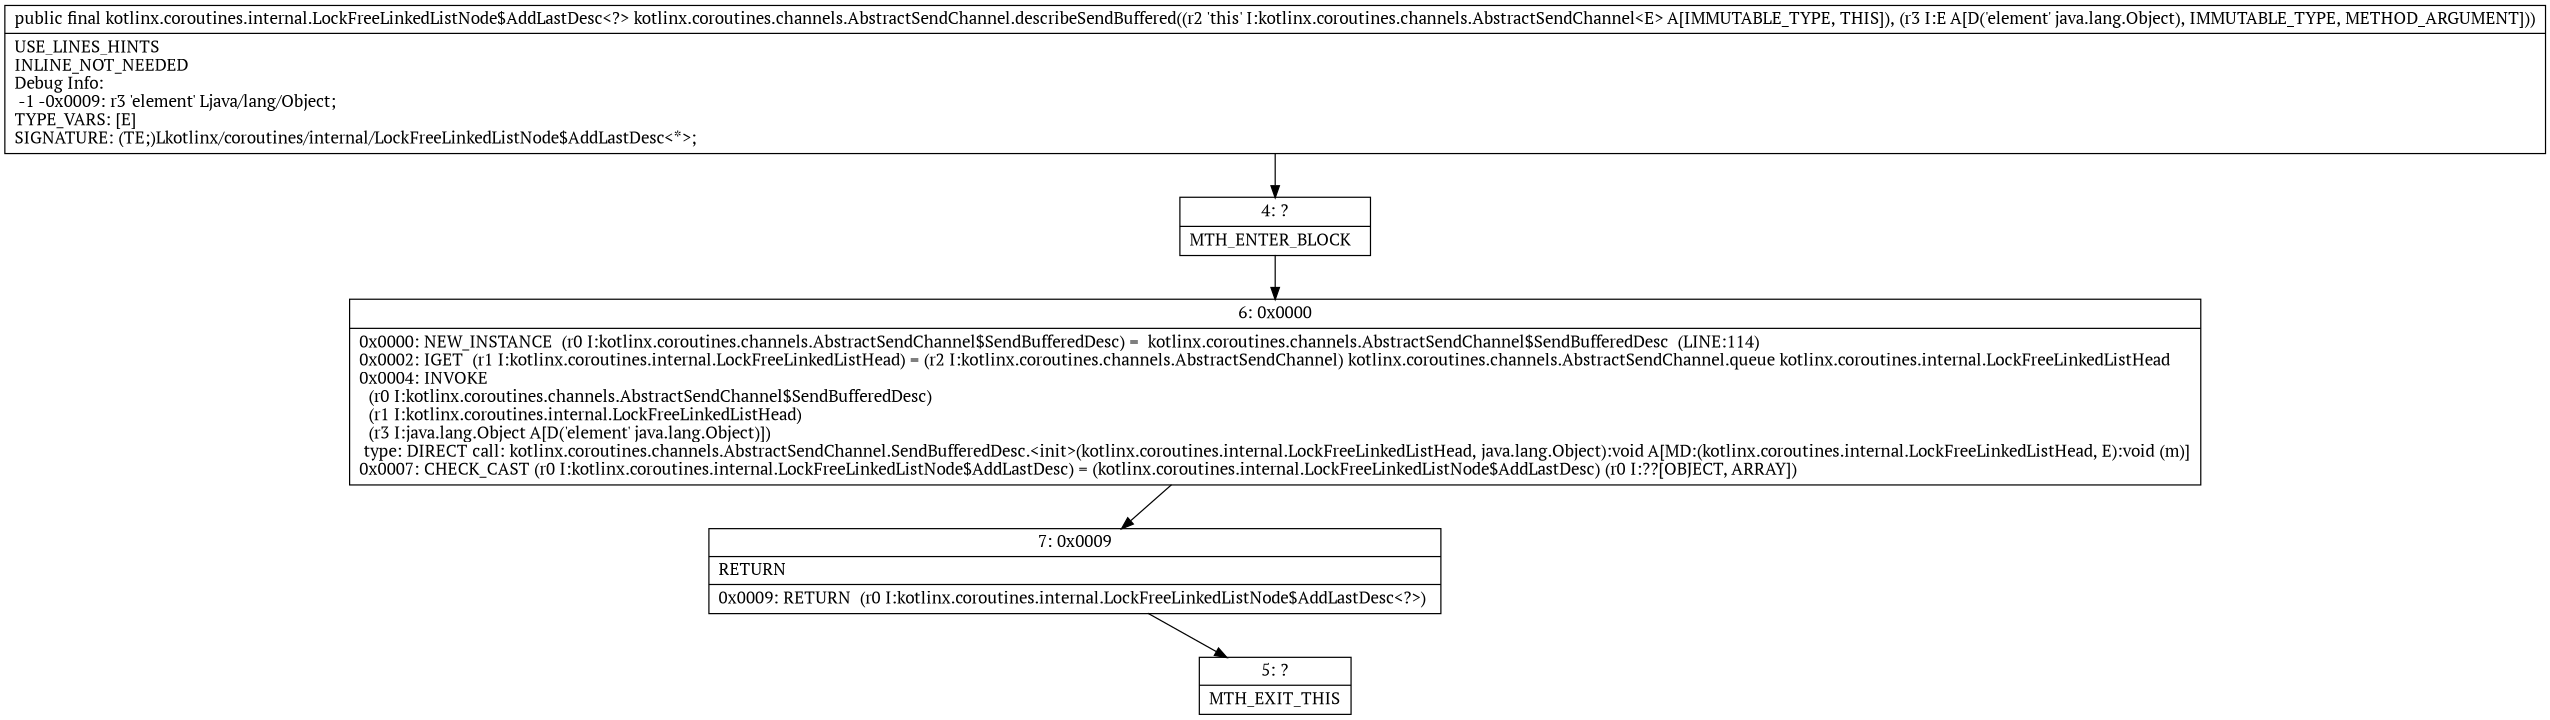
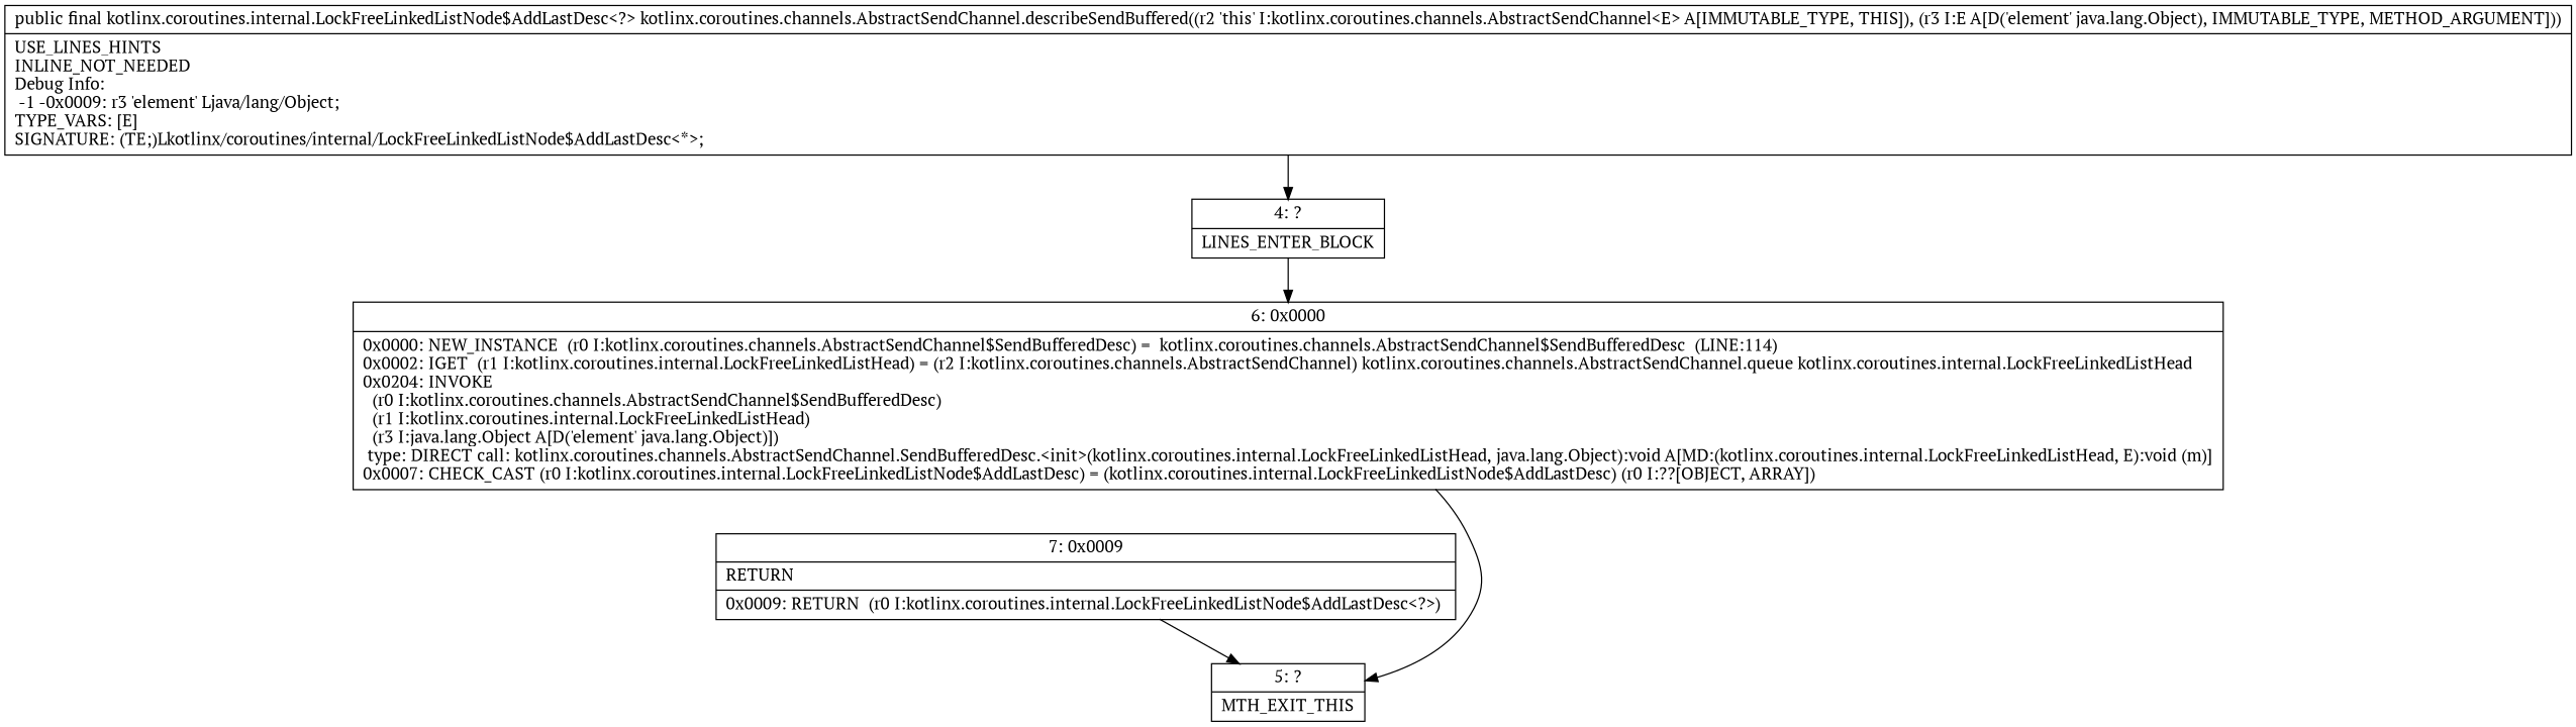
  digraph {
    fontname="PT Serif"
    node [fontname="PT Serif" shape=record]
    edge [fontname="PT Serif"]
-   n1 [label="{4\:\ ?|MTH_ENTER_BLOCK\l}"]
-   n2 [label="{6\:\ 0x0000|0x0000: NEW_INSTANCE  (r0 I:kotlinx.coroutines.channels.AbstractSendChannel$SendBufferedDesc) =  kotlinx.coroutines.channels.AbstractSendChannel$SendBufferedDesc  (LINE:114)\l0x0002: IGET  (r1 I:kotlinx.coroutines.internal.LockFreeLinkedListHead) = (r2 I:kotlinx.coroutines.channels.AbstractSendChannel) kotlinx.coroutines.channels.AbstractSendChannel.queue kotlinx.coroutines.internal.LockFreeLinkedListHead \l0x0004: INVOKE  \l  (r0 I:kotlinx.coroutines.channels.AbstractSendChannel$SendBufferedDesc)\l  (r1 I:kotlinx.coroutines.internal.LockFreeLinkedListHead)\l  (r3 I:java.lang.Object A[D('element' java.lang.Object)])\l type: DIRECT call: kotlinx.coroutines.channels.AbstractSendChannel.SendBufferedDesc.\<init\>(kotlinx.coroutines.internal.LockFreeLinkedListHead, java.lang.Object):void A[MD:(kotlinx.coroutines.internal.LockFreeLinkedListHead, E):void (m)]\l0x0007: CHECK_CAST (r0 I:kotlinx.coroutines.internal.LockFreeLinkedListNode$AddLastDesc) = (kotlinx.coroutines.internal.LockFreeLinkedListNode$AddLastDesc) (r0 I:??[OBJECT, ARRAY]) \l}"]
+   n1 [label="{4\:\ ?|LINES_ENTER_BLOCK\l}"]
+   n2 [label="{6\:\ 0x0000|0x0000: NEW_INSTANCE  (r0 I:kotlinx.coroutines.channels.AbstractSendChannel$SendBufferedDesc) =  kotlinx.coroutines.channels.AbstractSendChannel$SendBufferedDesc  (LINE:114)\l0x0002: IGET  (r1 I:kotlinx.coroutines.internal.LockFreeLinkedListHead) = (r2 I:kotlinx.coroutines.channels.AbstractSendChannel) kotlinx.coroutines.channels.AbstractSendChannel.queue kotlinx.coroutines.internal.LockFreeLinkedListHead \l0x0204: INVOKE  \l  (r0 I:kotlinx.coroutines.channels.AbstractSendChannel$SendBufferedDesc)\l  (r1 I:kotlinx.coroutines.internal.LockFreeLinkedListHead)\l  (r3 I:java.lang.Object A[D('element' java.lang.Object)])\l type: DIRECT call: kotlinx.coroutines.channels.AbstractSendChannel.SendBufferedDesc.\<init\>(kotlinx.coroutines.internal.LockFreeLinkedListHead, java.lang.Object):void A[MD:(kotlinx.coroutines.internal.LockFreeLinkedListHead, E):void (m)]\l0x0007: CHECK_CAST (r0 I:kotlinx.coroutines.internal.LockFreeLinkedListNode$AddLastDesc) = (kotlinx.coroutines.internal.LockFreeLinkedListNode$AddLastDesc) (r0 I:??[OBJECT, ARRAY]) \l}"]
    n3 [label="{7\:\ 0x0009|RETURN\l|0x0009: RETURN  (r0 I:kotlinx.coroutines.internal.LockFreeLinkedListNode$AddLastDesc\<?\>) \l}"]
    n4 [label="{5\:\ ?|MTH_EXIT_THIS\l}"]
    n5 [label="{public final kotlinx.coroutines.internal.LockFreeLinkedListNode$AddLastDesc\<?\> kotlinx.coroutines.channels.AbstractSendChannel.describeSendBuffered((r2 'this' I:kotlinx.coroutines.channels.AbstractSendChannel\<E\> A[IMMUTABLE_TYPE, THIS]), (r3 I:E A[D('element' java.lang.Object), IMMUTABLE_TYPE, METHOD_ARGUMENT]))  | USE_LINES_HINTS\lINLINE_NOT_NEEDED\lDebug Info:\l  \-1 \-0x0009: r3 'element' Ljava\/lang\/Object;\lTYPE_VARS: [E]\lSIGNATURE: (TE;)Lkotlinx\/coroutines\/internal\/LockFreeLinkedListNode$AddLastDesc\<*\>;\l}"]
    n1 -> n2
-   n2 -> n3
+   n2 -> n4
    n3 -> n4
    n5 -> n1
  }
